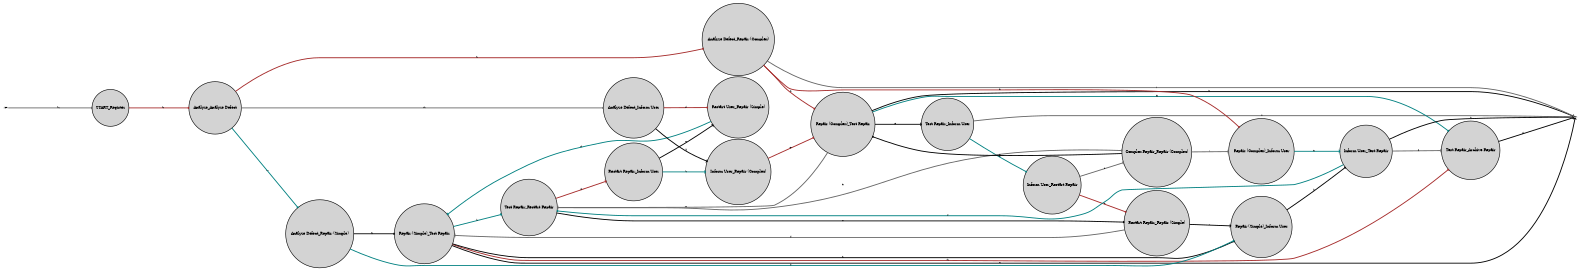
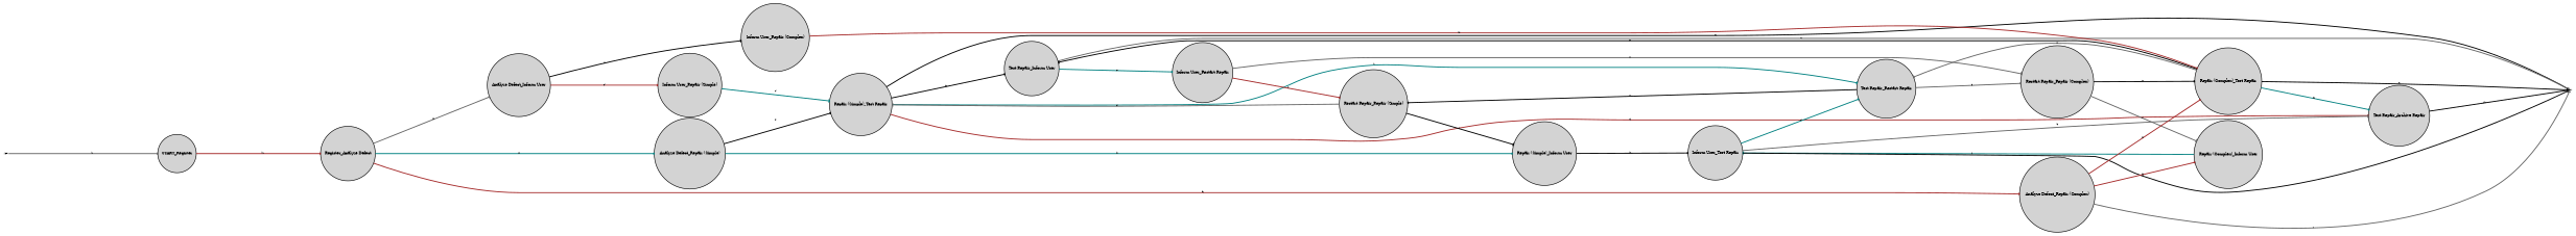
  digraph {
    compound=True
    rankdir=LR
    ranksep="7 equally"
    node [fontsize=60 penwidth=10 shape=circle style=filled]
    edge [arrowhead=vee color=black penwidth=15]
    "Test Repair_Archive Repair" [height=13.612 width=13.612]
    END [height=0.5 width=0.81243 fontsize="" penwidth="" shape="" style=""]
    "Repair (Simple)_Test Repair" [height=13.946 width=13.946]
    "Test Repair_Inform User" [height=12.178 width=12.178]
    "Test Repair_Restart Repair" [height=13.16 width=13.16]
    "Inform User_Restart Repair" [height=13.474 width=13.474]
-   "Restart Repair_Inform User" [height=13.474 width=13.474]
    "Restart Repair_Repair (Simple)" [height=15.242 width=15.242]
-   "Restart Repair_Repair (Complex)" [height=16.224 width=16.224 label="Complex Repair_Repair (Complex)"]
-   "Inform User_Repair (Simple)" [height=14.26 width=14.26 label="Restart User_Repair (Simple)"]
+   "Restart Repair_Repair (Complex)" [height=16.224 width=16.224]
+   "Inform User_Repair (Simple)" [height=14.26 width=14.26]
    "Inform User_Repair (Complex)" [height=15.242 width=15.242]
    "Repair (Simple)_Inform User" [height=14.26 width=14.26]
    "Repair (Complex)_Test Repair" [height=14.928 width=14.928]
    "Repair (Complex)_Inform User" [height=15.242 width=15.242]
    "Inform User_Test Repair" [height=12.178 width=12.178]
    START_Register [height=8.5638 width=8.5638]
-   "Register_Analyze Defect" [height=12.198 width=12.198 label="Analyze_Analyze Defect"]
+   "Register_Analyze Defect" [height=12.198 width=12.198]
    "Analyze Defect_Repair (Complex)" [height=16.813 width=16.813]
    "Analyze Defect_Repair (Simple)" [height=15.831 shape=ellipse width=15.831]
    "Analyze Defect_Inform User" [height=14.064 width=14.064]
    START [height=0.5 width=1.1013 fontsize="" penwidth="" shape="" style=""]
    "Test Repair_Archive Repair" -> END [arrowhead=normal label=3140]
    "Repair (Simple)_Test Repair" -> "Test Repair_Archive Repair" [color=brown label=1048]
-   "Repair (Simple)_Test Repair" -> END [arrowhead=normal label=128]
-   "Repair (Simple)_Test Repair" -> "Repair (Simple)_Inform User" [label=596]
+   "Repair (Simple)_Test Repair" -> END [label=128]
+   "Repair (Simple)_Test Repair" -> "Test Repair_Inform User" [label=596]
    "Repair (Simple)_Test Repair" -> "Test Repair_Restart Repair" [arrowhead=normal color=teal label=948]
    "Test Repair_Inform User" -> END [arrowhead=normal color=gray40 label=108]
    "Test Repair_Inform User" -> "Inform User_Restart Repair" [color=teal label=260]
-   "Test Repair_Restart Repair" -> "Restart Repair_Inform User" [arrowhead=normal color=brown label=296]
    "Test Repair_Restart Repair" -> "Restart Repair_Repair (Simple)" [label=812]
    "Test Repair_Restart Repair" -> "Restart Repair_Repair (Complex)" [color=gray40 label=256]
    "Inform User_Restart Repair" -> "Restart Repair_Repair (Simple)" [color=brown label=192]
    "Inform User_Restart Repair" -> "Restart Repair_Repair (Complex)" [arrowhead=normal color=gray40 label=68]
-   "Restart Repair_Inform User" -> "Inform User_Repair (Simple)" [arrowhead=normal label=200]
-   "Restart Repair_Inform User" -> "Inform User_Repair (Complex)" [arrowhead=normal color=teal label=96]
    "Restart Repair_Repair (Simple)" -> "Repair (Simple)_Test Repair" [arrowhead=normal color=gray40 label=924]
    "Restart Repair_Repair (Simple)" -> "Repair (Simple)_Inform User" [arrowhead=normal label=80]
    "Restart Repair_Repair (Complex)" -> "Repair (Complex)_Test Repair" [label=300]
    "Restart Repair_Repair (Complex)" -> "Repair (Complex)_Inform User" [arrowhead=normal color=gray40 label=24]
    "Inform User_Repair (Simple)" -> "Repair (Simple)_Test Repair" [arrowhead=normal color=teal label=864]
    "Inform User_Repair (Complex)" -> "Repair (Complex)_Test Repair" [color=brown label=1580]
    "Repair (Simple)_Inform User" -> "Inform User_Test Repair" [label=420]
    "Repair (Complex)_Test Repair" -> "Test Repair_Archive Repair" [color=teal label=1596]
    "Repair (Complex)_Test Repair" -> END [arrowhead=normal label=136]
    "Repair (Complex)_Test Repair" -> "Test Repair_Inform User" [arrowhead=normal label=632]
    "Repair (Complex)_Test Repair" -> "Test Repair_Restart Repair" [arrowhead=normal color=gray40 label=212]
    "Repair (Complex)_Inform User" -> "Inform User_Test Repair" [arrowhead=normal color=teal label=316]
    "Inform User_Test Repair" -> "Test Repair_Archive Repair" [arrowhead=normal color=gray40 label=496]
    "Inform User_Test Repair" -> END [arrowhead=normal label=36]
    "Inform User_Test Repair" -> "Test Repair_Restart Repair" [color=teal label=204]
    START_Register -> "Register_Analyze Defect" [color=brown label=4416]
    "Register_Analyze Defect" -> "Analyze Defect_Repair (Complex)" [color=brown label=996]
    "Register_Analyze Defect" -> "Analyze Defect_Repair (Simple)" [color=teal label=1272]
    "Register_Analyze Defect" -> "Analyze Defect_Inform User" [color=gray40 label=2148]
    "Analyze Defect_Repair (Complex)" -> END [arrowhead=normal color=gray40 label=8]
    "Analyze Defect_Repair (Complex)" -> "Repair (Complex)_Test Repair" [color=brown label=696]
    "Analyze Defect_Repair (Complex)" -> "Repair (Complex)_Inform User" [color=brown label=292]
    "Analyze Defect_Repair (Simple)" -> "Repair (Simple)_Test Repair" [label=932]
    "Analyze Defect_Repair (Simple)" -> "Repair (Simple)_Inform User" [color=teal label=340]
    "Analyze Defect_Inform User" -> "Inform User_Repair (Simple)" [color=brown label=664]
    "Analyze Defect_Inform User" -> "Inform User_Repair (Complex)" [arrowhead=normal label=1484]
    START -> START_Register [color=gray40 label=4416]
  }
